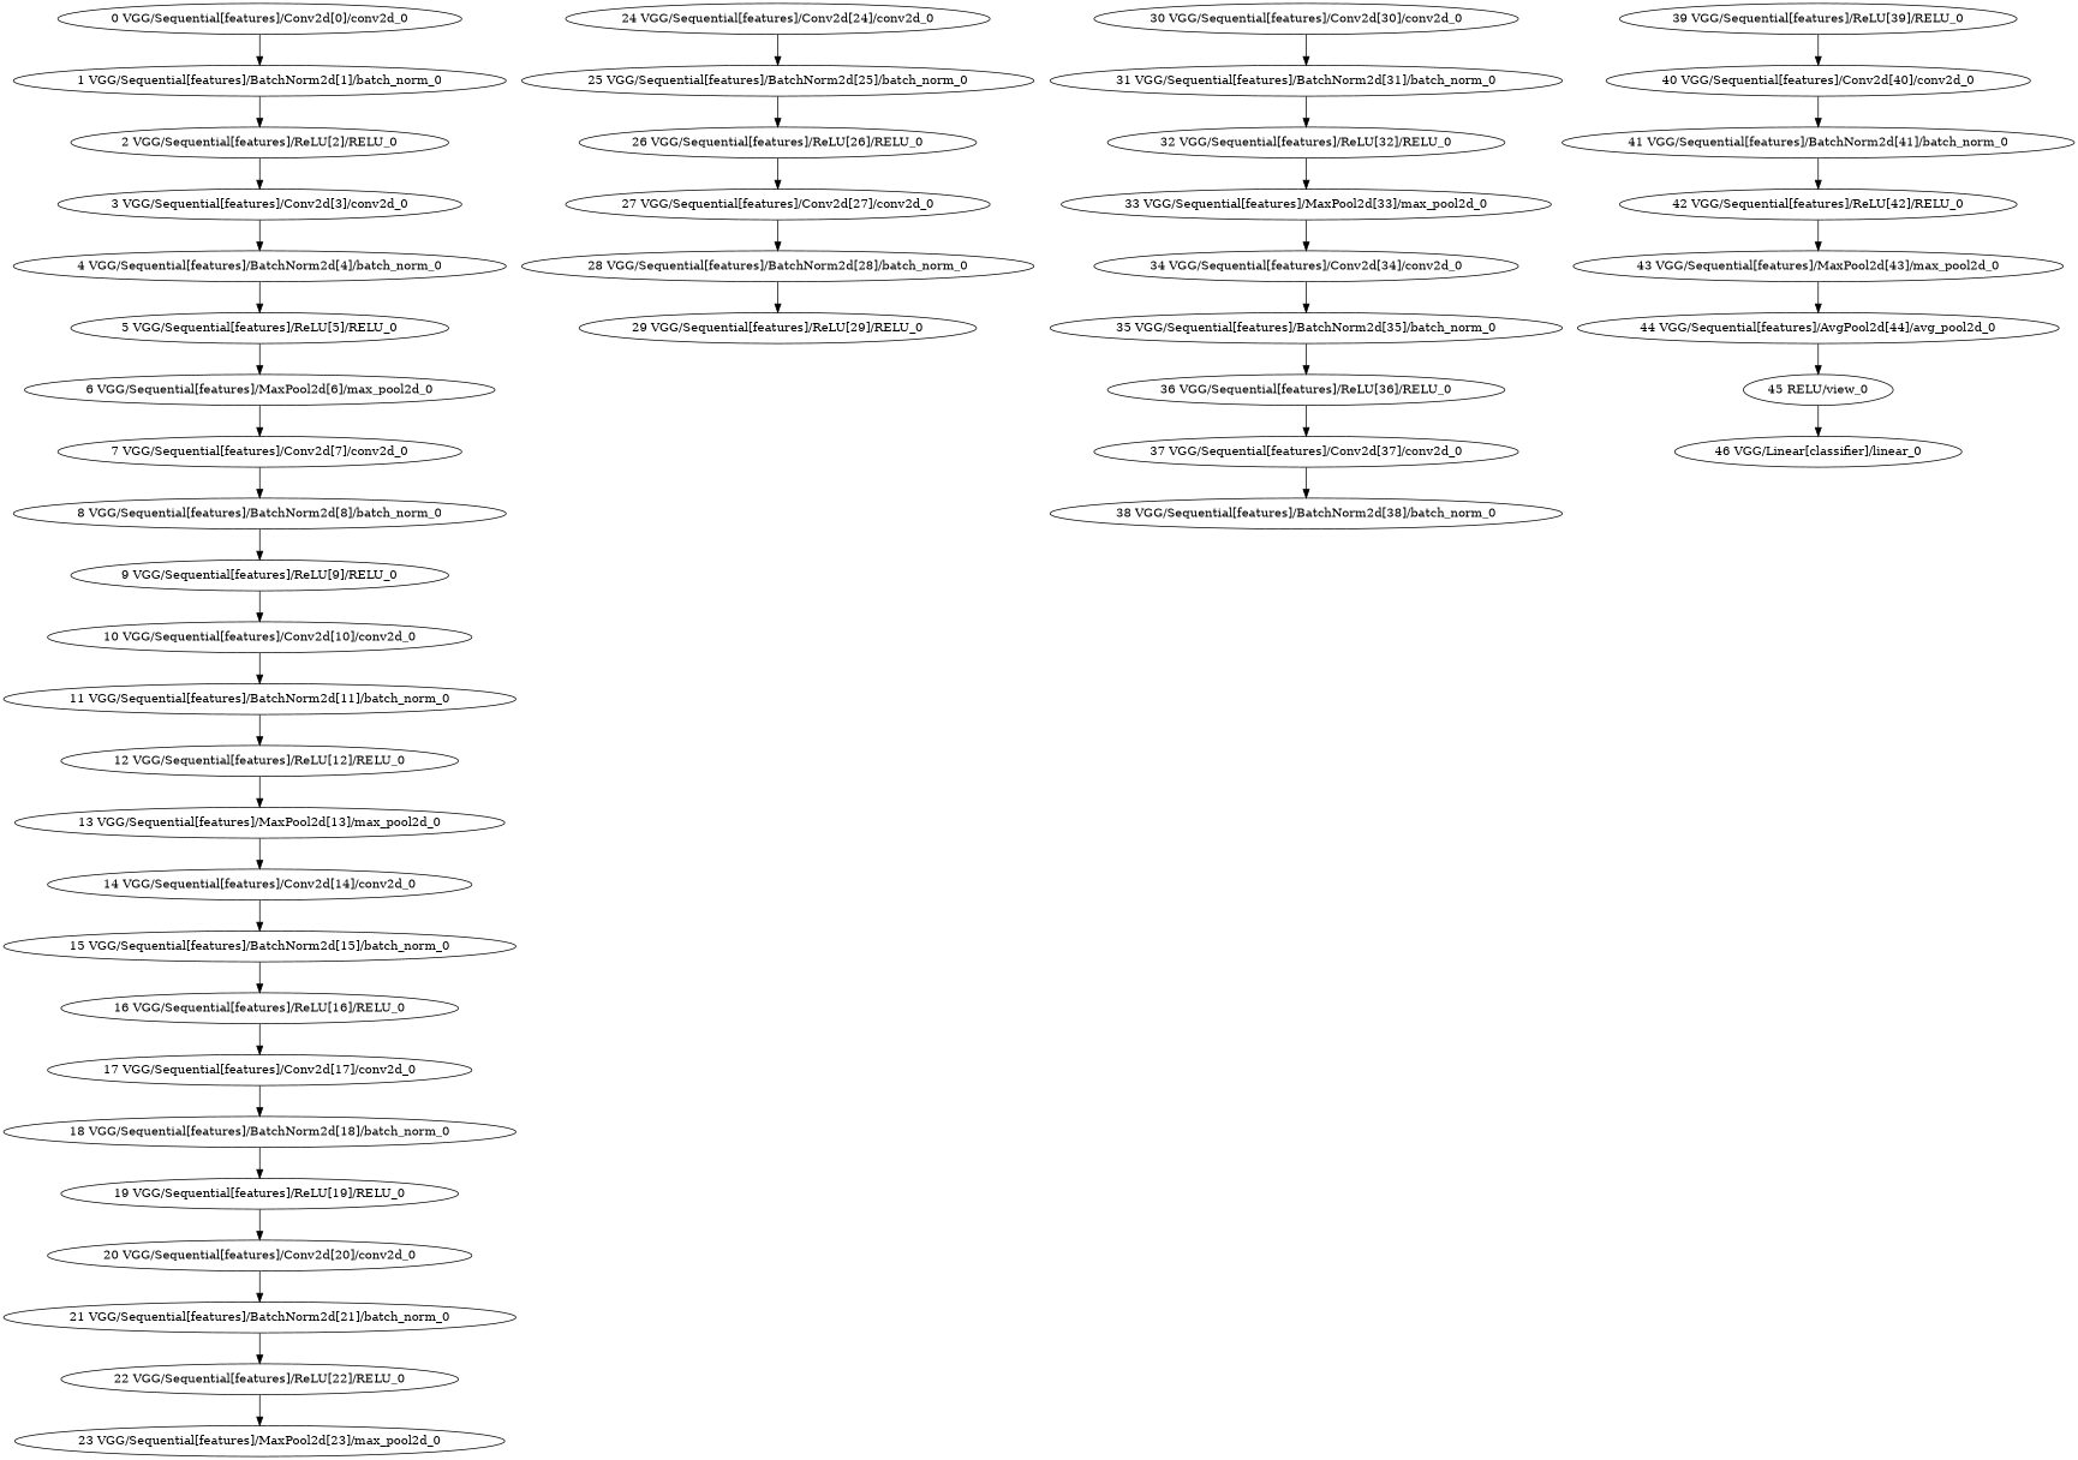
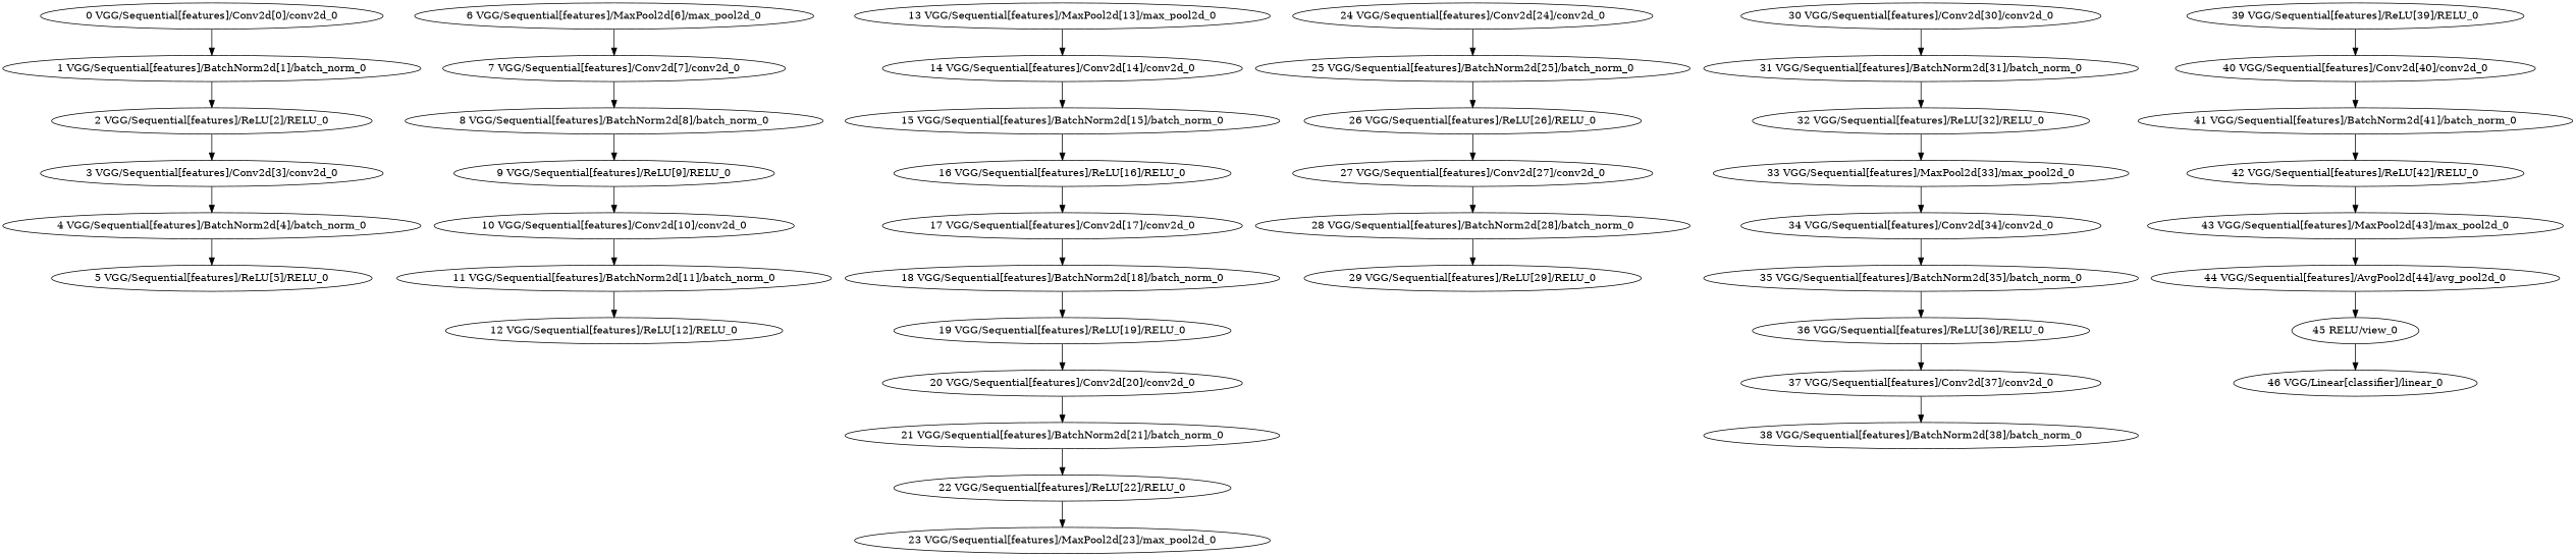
  strict digraph {
    node [type=batch_norm]
    "1 VGG/Sequential[features]/BatchNorm2d[1]/batch_norm_0"
    "0 VGG/Sequential[features]/Conv2d[0]/conv2d_0" [type=conv2d]
    "2 VGG/Sequential[features]/ReLU[2]/RELU_0" [type=RELU]
    "3 VGG/Sequential[features]/Conv2d[3]/conv2d_0" [type=conv2d]
    "4 VGG/Sequential[features]/BatchNorm2d[4]/batch_norm_0"
    "5 VGG/Sequential[features]/ReLU[5]/RELU_0" [type=RELU]
    "6 VGG/Sequential[features]/MaxPool2d[6]/max_pool2d_0" [type=max_pool2d]
    "7 VGG/Sequential[features]/Conv2d[7]/conv2d_0" [type=conv2d]
    "8 VGG/Sequential[features]/BatchNorm2d[8]/batch_norm_0"
    "9 VGG/Sequential[features]/ReLU[9]/RELU_0" [type=RELU]
    "10 VGG/Sequential[features]/Conv2d[10]/conv2d_0" [type=conv2d]
    "11 VGG/Sequential[features]/BatchNorm2d[11]/batch_norm_0"
    "12 VGG/Sequential[features]/ReLU[12]/RELU_0" [type=RELU]
    "13 VGG/Sequential[features]/MaxPool2d[13]/max_pool2d_0" [type=max_pool2d]
    "14 VGG/Sequential[features]/Conv2d[14]/conv2d_0" [type=conv2d]
    "15 VGG/Sequential[features]/BatchNorm2d[15]/batch_norm_0"
    "16 VGG/Sequential[features]/ReLU[16]/RELU_0" [type=RELU]
    "17 VGG/Sequential[features]/Conv2d[17]/conv2d_0" [type=conv2d]
    "18 VGG/Sequential[features]/BatchNorm2d[18]/batch_norm_0"
    "19 VGG/Sequential[features]/ReLU[19]/RELU_0" [type=RELU]
    "20 VGG/Sequential[features]/Conv2d[20]/conv2d_0" [type=conv2d]
    "21 VGG/Sequential[features]/BatchNorm2d[21]/batch_norm_0"
    "22 VGG/Sequential[features]/ReLU[22]/RELU_0" [type=RELU]
    "23 VGG/Sequential[features]/MaxPool2d[23]/max_pool2d_0" [type=max_pool2d]
    "25 VGG/Sequential[features]/BatchNorm2d[25]/batch_norm_0"
    "24 VGG/Sequential[features]/Conv2d[24]/conv2d_0" [type=conv2d]
    "26 VGG/Sequential[features]/ReLU[26]/RELU_0" [type=RELU]
    "27 VGG/Sequential[features]/Conv2d[27]/conv2d_0" [type=conv2d]
    "28 VGG/Sequential[features]/BatchNorm2d[28]/batch_norm_0"
    "29 VGG/Sequential[features]/ReLU[29]/RELU_0" [type=RELU]
    "31 VGG/Sequential[features]/BatchNorm2d[31]/batch_norm_0"
    "30 VGG/Sequential[features]/Conv2d[30]/conv2d_0" [type=conv2d]
    "32 VGG/Sequential[features]/ReLU[32]/RELU_0" [type=RELU]
    "33 VGG/Sequential[features]/MaxPool2d[33]/max_pool2d_0" [type=max_pool2d]
    "34 VGG/Sequential[features]/Conv2d[34]/conv2d_0" [type=conv2d]
    "35 VGG/Sequential[features]/BatchNorm2d[35]/batch_norm_0"
    "36 VGG/Sequential[features]/ReLU[36]/RELU_0" [type=RELU]
    "37 VGG/Sequential[features]/Conv2d[37]/conv2d_0" [type=conv2d]
    "38 VGG/Sequential[features]/BatchNorm2d[38]/batch_norm_0"
    "39 VGG/Sequential[features]/ReLU[39]/RELU_0" [type=RELU]
    "40 VGG/Sequential[features]/Conv2d[40]/conv2d_0" [type=conv2d]
    "41 VGG/Sequential[features]/BatchNorm2d[41]/batch_norm_0"
    "42 VGG/Sequential[features]/ReLU[42]/RELU_0" [type=RELU]
    "43 VGG/Sequential[features]/MaxPool2d[43]/max_pool2d_0" [type=max_pool2d]
    "44 VGG/Sequential[features]/AvgPool2d[44]/avg_pool2d_0" [type=avg_pool2d]
    n46 [label="45 RELU/view_0" type=view]
    "46 VGG/Linear[classifier]/linear_0" [type=linear]
    "1 VGG/Sequential[features]/BatchNorm2d[1]/batch_norm_0" -> "2 VGG/Sequential[features]/ReLU[2]/RELU_0"
    "0 VGG/Sequential[features]/Conv2d[0]/conv2d_0" -> "1 VGG/Sequential[features]/BatchNorm2d[1]/batch_norm_0"
    "2 VGG/Sequential[features]/ReLU[2]/RELU_0" -> "3 VGG/Sequential[features]/Conv2d[3]/conv2d_0"
    "3 VGG/Sequential[features]/Conv2d[3]/conv2d_0" -> "4 VGG/Sequential[features]/BatchNorm2d[4]/batch_norm_0"
    "4 VGG/Sequential[features]/BatchNorm2d[4]/batch_norm_0" -> "5 VGG/Sequential[features]/ReLU[5]/RELU_0"
-   "5 VGG/Sequential[features]/ReLU[5]/RELU_0" -> "6 VGG/Sequential[features]/MaxPool2d[6]/max_pool2d_0"
    "6 VGG/Sequential[features]/MaxPool2d[6]/max_pool2d_0" -> "7 VGG/Sequential[features]/Conv2d[7]/conv2d_0"
    "7 VGG/Sequential[features]/Conv2d[7]/conv2d_0" -> "8 VGG/Sequential[features]/BatchNorm2d[8]/batch_norm_0"
    "8 VGG/Sequential[features]/BatchNorm2d[8]/batch_norm_0" -> "9 VGG/Sequential[features]/ReLU[9]/RELU_0"
    "9 VGG/Sequential[features]/ReLU[9]/RELU_0" -> "10 VGG/Sequential[features]/Conv2d[10]/conv2d_0"
    "10 VGG/Sequential[features]/Conv2d[10]/conv2d_0" -> "11 VGG/Sequential[features]/BatchNorm2d[11]/batch_norm_0"
    "11 VGG/Sequential[features]/BatchNorm2d[11]/batch_norm_0" -> "12 VGG/Sequential[features]/ReLU[12]/RELU_0"
-   "12 VGG/Sequential[features]/ReLU[12]/RELU_0" -> "13 VGG/Sequential[features]/MaxPool2d[13]/max_pool2d_0"
    "13 VGG/Sequential[features]/MaxPool2d[13]/max_pool2d_0" -> "14 VGG/Sequential[features]/Conv2d[14]/conv2d_0"
    "14 VGG/Sequential[features]/Conv2d[14]/conv2d_0" -> "15 VGG/Sequential[features]/BatchNorm2d[15]/batch_norm_0"
    "15 VGG/Sequential[features]/BatchNorm2d[15]/batch_norm_0" -> "16 VGG/Sequential[features]/ReLU[16]/RELU_0"
    "16 VGG/Sequential[features]/ReLU[16]/RELU_0" -> "17 VGG/Sequential[features]/Conv2d[17]/conv2d_0"
    "17 VGG/Sequential[features]/Conv2d[17]/conv2d_0" -> "18 VGG/Sequential[features]/BatchNorm2d[18]/batch_norm_0"
    "18 VGG/Sequential[features]/BatchNorm2d[18]/batch_norm_0" -> "19 VGG/Sequential[features]/ReLU[19]/RELU_0"
    "19 VGG/Sequential[features]/ReLU[19]/RELU_0" -> "20 VGG/Sequential[features]/Conv2d[20]/conv2d_0"
    "20 VGG/Sequential[features]/Conv2d[20]/conv2d_0" -> "21 VGG/Sequential[features]/BatchNorm2d[21]/batch_norm_0"
    "21 VGG/Sequential[features]/BatchNorm2d[21]/batch_norm_0" -> "22 VGG/Sequential[features]/ReLU[22]/RELU_0"
    "22 VGG/Sequential[features]/ReLU[22]/RELU_0" -> "23 VGG/Sequential[features]/MaxPool2d[23]/max_pool2d_0"
    "25 VGG/Sequential[features]/BatchNorm2d[25]/batch_norm_0" -> "26 VGG/Sequential[features]/ReLU[26]/RELU_0"
    "24 VGG/Sequential[features]/Conv2d[24]/conv2d_0" -> "25 VGG/Sequential[features]/BatchNorm2d[25]/batch_norm_0"
    "26 VGG/Sequential[features]/ReLU[26]/RELU_0" -> "27 VGG/Sequential[features]/Conv2d[27]/conv2d_0"
    "27 VGG/Sequential[features]/Conv2d[27]/conv2d_0" -> "28 VGG/Sequential[features]/BatchNorm2d[28]/batch_norm_0"
    "28 VGG/Sequential[features]/BatchNorm2d[28]/batch_norm_0" -> "29 VGG/Sequential[features]/ReLU[29]/RELU_0"
    "31 VGG/Sequential[features]/BatchNorm2d[31]/batch_norm_0" -> "32 VGG/Sequential[features]/ReLU[32]/RELU_0"
    "30 VGG/Sequential[features]/Conv2d[30]/conv2d_0" -> "31 VGG/Sequential[features]/BatchNorm2d[31]/batch_norm_0"
    "32 VGG/Sequential[features]/ReLU[32]/RELU_0" -> "33 VGG/Sequential[features]/MaxPool2d[33]/max_pool2d_0"
    "33 VGG/Sequential[features]/MaxPool2d[33]/max_pool2d_0" -> "34 VGG/Sequential[features]/Conv2d[34]/conv2d_0"
    "34 VGG/Sequential[features]/Conv2d[34]/conv2d_0" -> "35 VGG/Sequential[features]/BatchNorm2d[35]/batch_norm_0"
    "35 VGG/Sequential[features]/BatchNorm2d[35]/batch_norm_0" -> "36 VGG/Sequential[features]/ReLU[36]/RELU_0"
    "36 VGG/Sequential[features]/ReLU[36]/RELU_0" -> "37 VGG/Sequential[features]/Conv2d[37]/conv2d_0"
    "37 VGG/Sequential[features]/Conv2d[37]/conv2d_0" -> "38 VGG/Sequential[features]/BatchNorm2d[38]/batch_norm_0"
    "39 VGG/Sequential[features]/ReLU[39]/RELU_0" -> "40 VGG/Sequential[features]/Conv2d[40]/conv2d_0"
    "40 VGG/Sequential[features]/Conv2d[40]/conv2d_0" -> "41 VGG/Sequential[features]/BatchNorm2d[41]/batch_norm_0"
    "41 VGG/Sequential[features]/BatchNorm2d[41]/batch_norm_0" -> "42 VGG/Sequential[features]/ReLU[42]/RELU_0"
    "42 VGG/Sequential[features]/ReLU[42]/RELU_0" -> "43 VGG/Sequential[features]/MaxPool2d[43]/max_pool2d_0"
    "43 VGG/Sequential[features]/MaxPool2d[43]/max_pool2d_0" -> "44 VGG/Sequential[features]/AvgPool2d[44]/avg_pool2d_0"
    "44 VGG/Sequential[features]/AvgPool2d[44]/avg_pool2d_0" -> n46
    n46 -> "46 VGG/Linear[classifier]/linear_0"
  }
